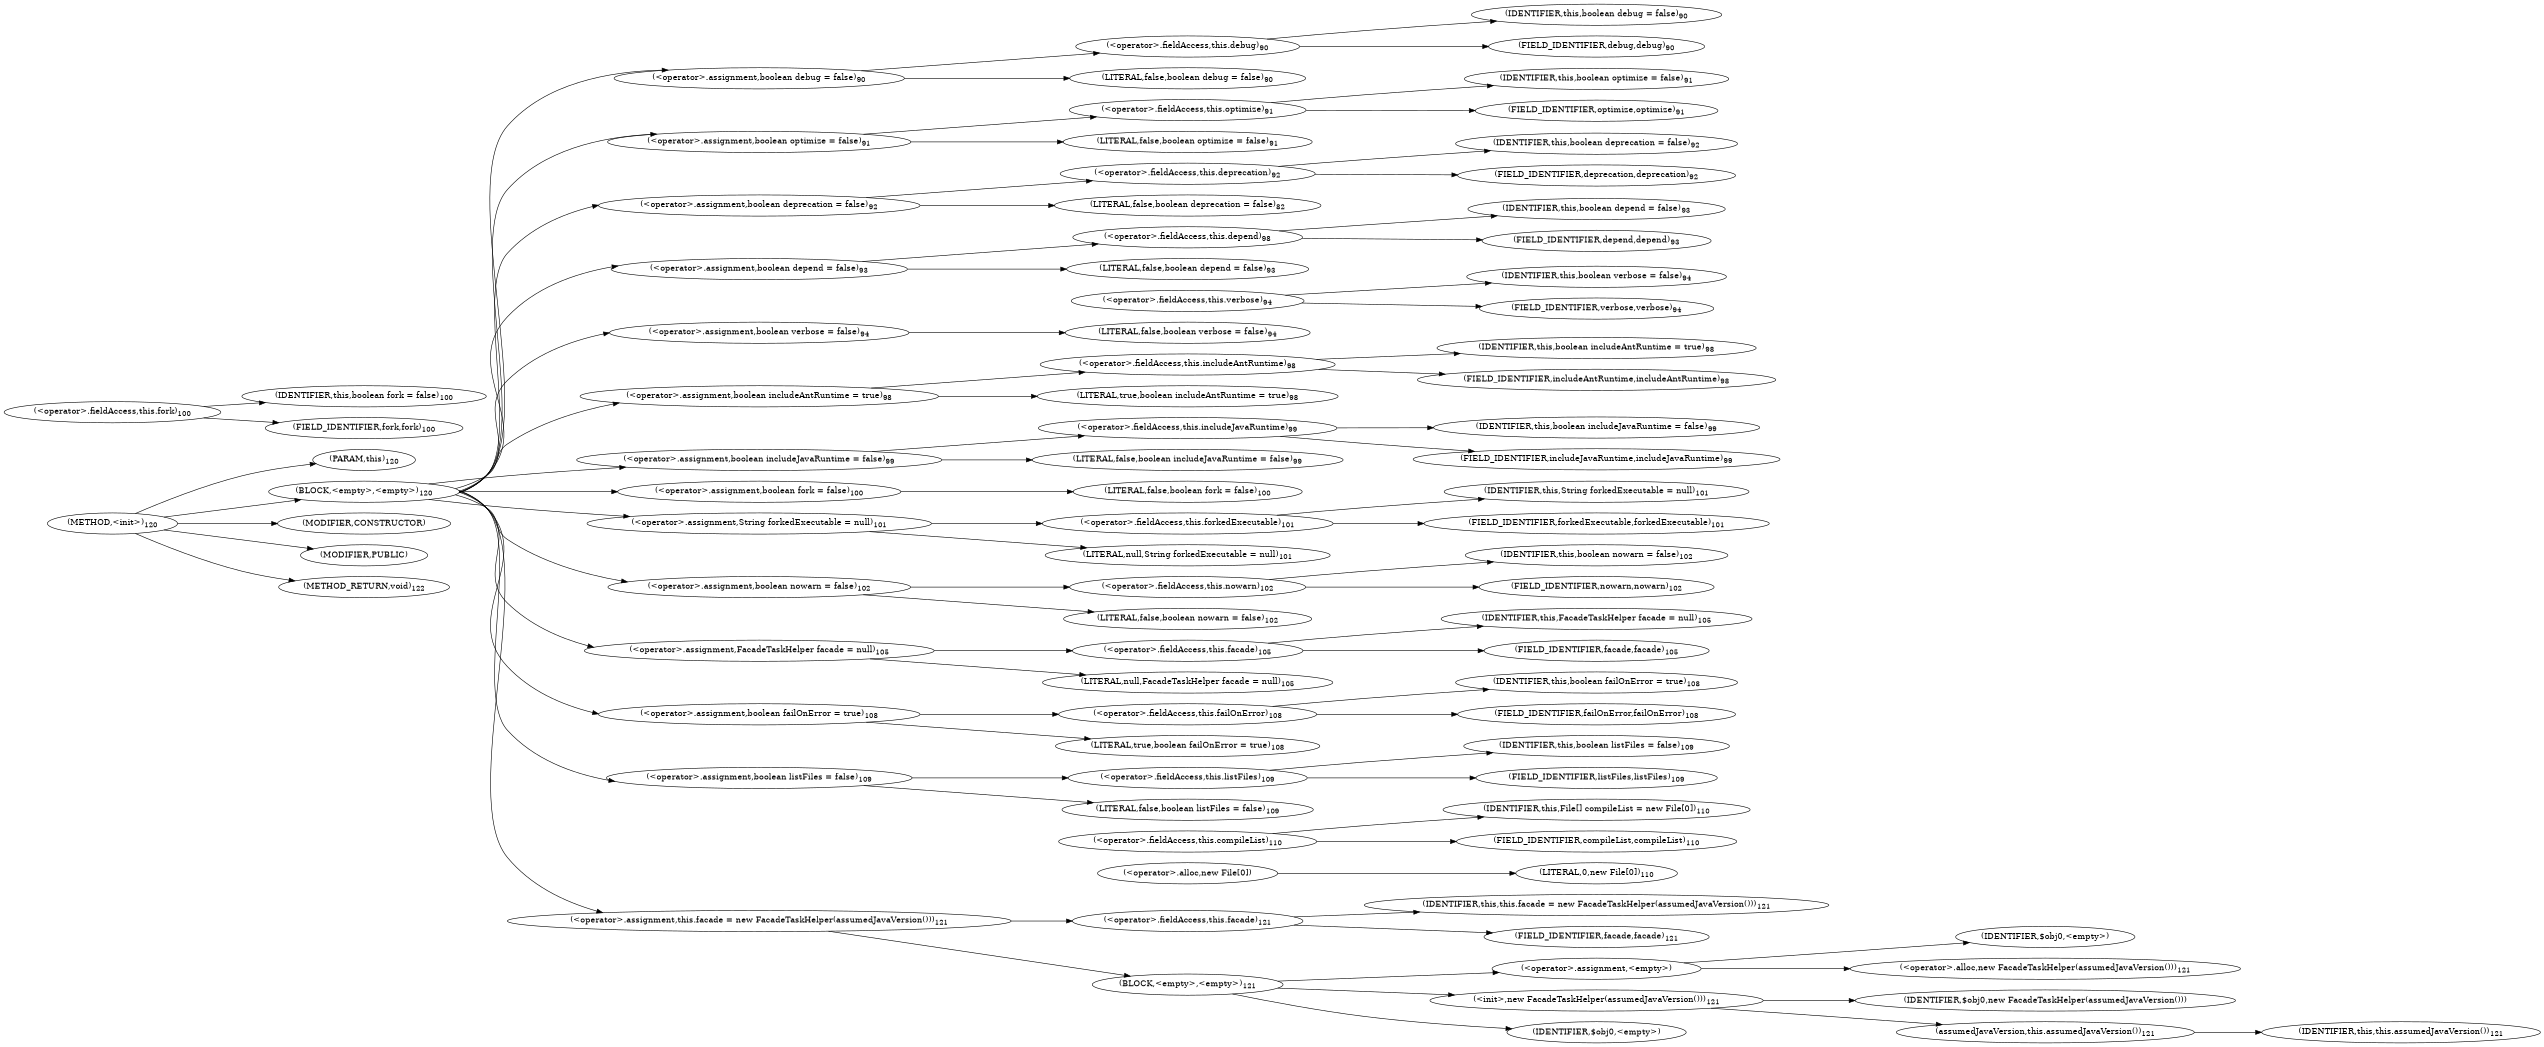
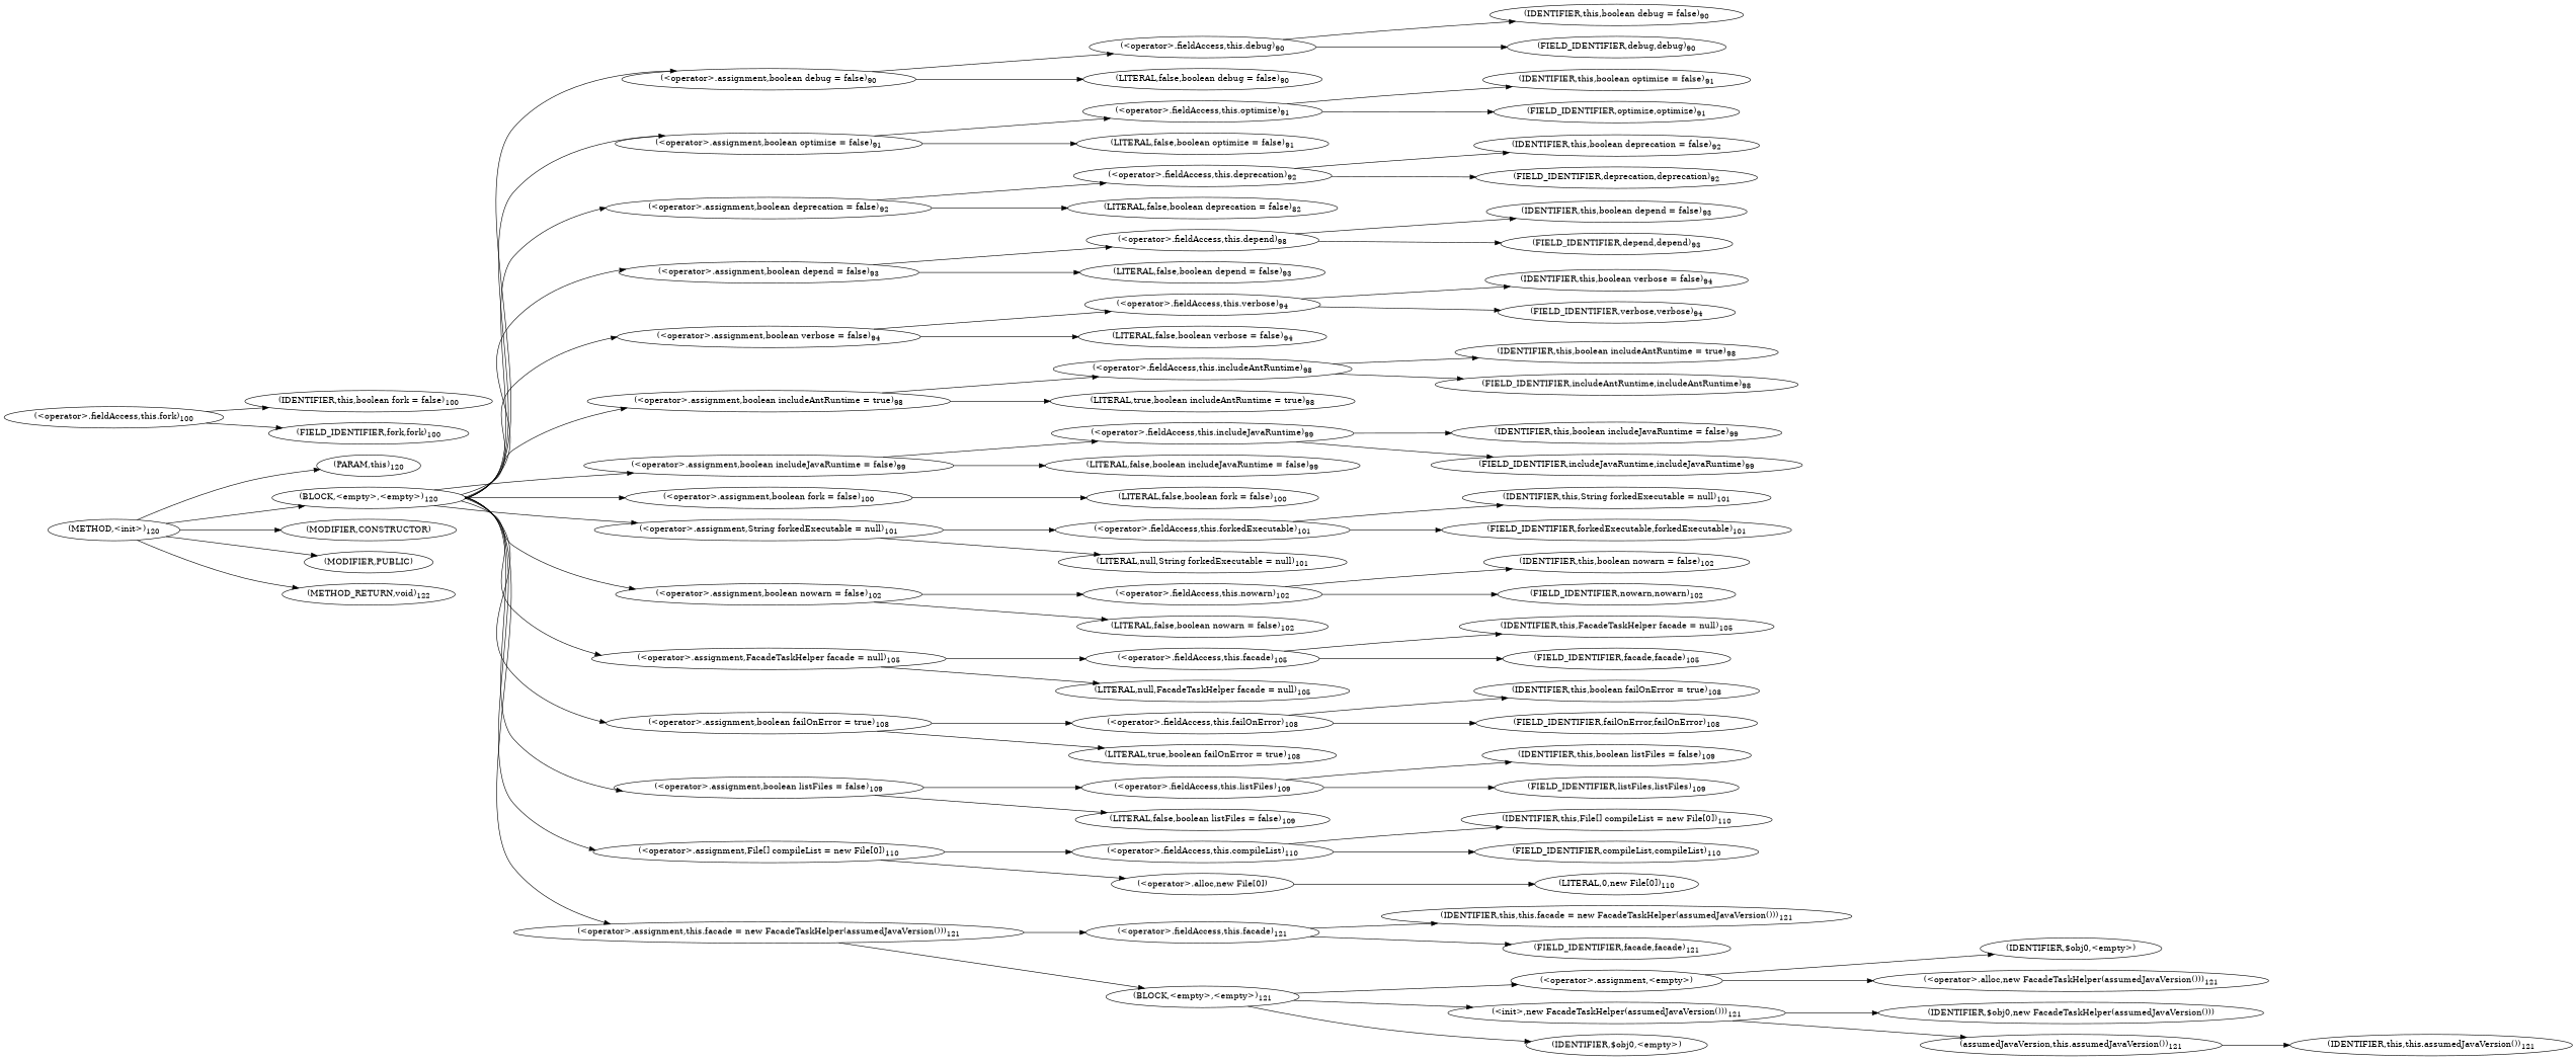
  digraph {
    rankdir=LR
    n1 [label=<(METHOD,&lt;init&gt;)<SUB>120</SUB>>]
    n2 [label=<(PARAM,this)<SUB>120</SUB>>]
    n3 [label=<(BLOCK,&lt;empty&gt;,&lt;empty&gt;)<SUB>120</SUB>>]
    n4 [label=<(MODIFIER,CONSTRUCTOR)>]
    n5 [label=<(MODIFIER,PUBLIC)>]
    n6 [label=<(METHOD_RETURN,void)<SUB>122</SUB>>]
    n7 [label=<(&lt;operator&gt;.assignment,boolean debug = false)<SUB>90</SUB>>]
    n8 [label=<(&lt;operator&gt;.assignment,boolean optimize = false)<SUB>91</SUB>>]
    n9 [label=<(&lt;operator&gt;.assignment,boolean deprecation = false)<SUB>92</SUB>>]
    n10 [label=<(&lt;operator&gt;.assignment,boolean depend = false)<SUB>93</SUB>>]
    n11 [label=<(&lt;operator&gt;.assignment,boolean verbose = false)<SUB>94</SUB>>]
    n12 [label=<(&lt;operator&gt;.assignment,boolean includeAntRuntime = true)<SUB>98</SUB>>]
    n13 [label=<(&lt;operator&gt;.assignment,boolean includeJavaRuntime = false)<SUB>99</SUB>>]
    n14 [label=<(&lt;operator&gt;.assignment,boolean fork = false)<SUB>100</SUB>>]
    n15 [label=<(&lt;operator&gt;.assignment,String forkedExecutable = null)<SUB>101</SUB>>]
    n16 [label=<(&lt;operator&gt;.assignment,boolean nowarn = false)<SUB>102</SUB>>]
    n17 [label=<(&lt;operator&gt;.assignment,FacadeTaskHelper facade = null)<SUB>105</SUB>>]
    n18 [label=<(&lt;operator&gt;.assignment,boolean failOnError = true)<SUB>108</SUB>>]
    n19 [label=<(&lt;operator&gt;.assignment,boolean listFiles = false)<SUB>109</SUB>>]
+   n20 [label=<(&lt;operator&gt;.assignment,File[] compileList = new File[0])<SUB>110</SUB>>]
    n21 [label=<(&lt;operator&gt;.assignment,this.facade = new FacadeTaskHelper(assumedJavaVersion()))<SUB>121</SUB>>]
    n22 [label=<(&lt;operator&gt;.fieldAccess,this.debug)<SUB>90</SUB>>]
    n23 [label=<(LITERAL,false,boolean debug = false)<SUB>90</SUB>>]
    n24 [label=<(&lt;operator&gt;.fieldAccess,this.optimize)<SUB>91</SUB>>]
    n25 [label=<(LITERAL,false,boolean optimize = false)<SUB>91</SUB>>]
    n26 [label=<(&lt;operator&gt;.fieldAccess,this.deprecation)<SUB>92</SUB>>]
    n27 [label=<(LITERAL,false,boolean deprecation = false)<SUB>82</SUB>>]
    n28 [label=<(&lt;operator&gt;.fieldAccess,this.depend)<SUB>98</SUB>>]
    n29 [label=<(LITERAL,false,boolean depend = false)<SUB>93</SUB>>]
    n30 [label=<(&lt;operator&gt;.fieldAccess,this.verbose)<SUB>94</SUB>>]
    n31 [label=<(LITERAL,false,boolean verbose = false)<SUB>94</SUB>>]
    n32 [label=<(&lt;operator&gt;.fieldAccess,this.includeAntRuntime)<SUB>98</SUB>>]
    n33 [label=<(LITERAL,true,boolean includeAntRuntime = true)<SUB>98</SUB>>]
    n34 [label=<(&lt;operator&gt;.fieldAccess,this.includeJavaRuntime)<SUB>99</SUB>>]
    n35 [label=<(LITERAL,false,boolean includeJavaRuntime = false)<SUB>99</SUB>>]
    n36 [label=<(LITERAL,false,boolean fork = false)<SUB>100</SUB>>]
    n37 [label=<(&lt;operator&gt;.fieldAccess,this.forkedExecutable)<SUB>101</SUB>>]
    n38 [label=<(LITERAL,null,String forkedExecutable = null)<SUB>101</SUB>>]
    n39 [label=<(&lt;operator&gt;.fieldAccess,this.nowarn)<SUB>102</SUB>>]
    n40 [label=<(LITERAL,false,boolean nowarn = false)<SUB>102</SUB>>]
    n41 [label=<(&lt;operator&gt;.fieldAccess,this.facade)<SUB>105</SUB>>]
    n42 [label=<(LITERAL,null,FacadeTaskHelper facade = null)<SUB>105</SUB>>]
    n43 [label=<(&lt;operator&gt;.fieldAccess,this.failOnError)<SUB>108</SUB>>]
    n44 [label=<(LITERAL,true,boolean failOnError = true)<SUB>108</SUB>>]
    n45 [label=<(&lt;operator&gt;.fieldAccess,this.listFiles)<SUB>109</SUB>>]
    n46 [label=<(LITERAL,false,boolean listFiles = false)<SUB>109</SUB>>]
    n47 [label=<(&lt;operator&gt;.fieldAccess,this.compileList)<SUB>110</SUB>>]
    n48 [label=<(&lt;operator&gt;.alloc,new File[0])>]
    n49 [label=<(&lt;operator&gt;.fieldAccess,this.facade)<SUB>121</SUB>>]
    n50 [label=<(BLOCK,&lt;empty&gt;,&lt;empty&gt;)<SUB>121</SUB>>]
    n51 [label=<(IDENTIFIER,this,boolean debug = false)<SUB>90</SUB>>]
    n52 [label=<(FIELD_IDENTIFIER,debug,debug)<SUB>90</SUB>>]
    n53 [label=<(IDENTIFIER,this,boolean optimize = false)<SUB>91</SUB>>]
    n54 [label=<(FIELD_IDENTIFIER,optimize,optimize)<SUB>91</SUB>>]
    n55 [label=<(IDENTIFIER,this,boolean deprecation = false)<SUB>92</SUB>>]
    n56 [label=<(FIELD_IDENTIFIER,deprecation,deprecation)<SUB>92</SUB>>]
    n57 [label=<(IDENTIFIER,this,boolean depend = false)<SUB>93</SUB>>]
    n58 [label=<(FIELD_IDENTIFIER,depend,depend)<SUB>93</SUB>>]
    n59 [label=<(IDENTIFIER,this,boolean verbose = false)<SUB>94</SUB>>]
    n60 [label=<(FIELD_IDENTIFIER,verbose,verbose)<SUB>94</SUB>>]
    n61 [label=<(IDENTIFIER,this,boolean includeAntRuntime = true)<SUB>98</SUB>>]
    n62 [label=<(FIELD_IDENTIFIER,includeAntRuntime,includeAntRuntime)<SUB>98</SUB>>]
    n63 [label=<(IDENTIFIER,this,boolean includeJavaRuntime = false)<SUB>99</SUB>>]
    n64 [label=<(FIELD_IDENTIFIER,includeJavaRuntime,includeJavaRuntime)<SUB>99</SUB>>]
    n65 [label=<(&lt;operator&gt;.fieldAccess,this.fork)<SUB>100</SUB>>]
    n66 [label=<(IDENTIFIER,this,boolean fork = false)<SUB>100</SUB>>]
    n67 [label=<(FIELD_IDENTIFIER,fork,fork)<SUB>100</SUB>>]
    n68 [label=<(IDENTIFIER,this,String forkedExecutable = null)<SUB>101</SUB>>]
    n69 [label=<(FIELD_IDENTIFIER,forkedExecutable,forkedExecutable)<SUB>101</SUB>>]
    n70 [label=<(IDENTIFIER,this,boolean nowarn = false)<SUB>102</SUB>>]
    n71 [label=<(FIELD_IDENTIFIER,nowarn,nowarn)<SUB>102</SUB>>]
    n72 [label=<(IDENTIFIER,this,FacadeTaskHelper facade = null)<SUB>105</SUB>>]
    n73 [label=<(FIELD_IDENTIFIER,facade,facade)<SUB>105</SUB>>]
    n74 [label=<(IDENTIFIER,this,boolean failOnError = true)<SUB>108</SUB>>]
    n75 [label=<(FIELD_IDENTIFIER,failOnError,failOnError)<SUB>108</SUB>>]
    n76 [label=<(IDENTIFIER,this,boolean listFiles = false)<SUB>109</SUB>>]
    n77 [label=<(FIELD_IDENTIFIER,listFiles,listFiles)<SUB>109</SUB>>]
    n78 [label=<(IDENTIFIER,this,File[] compileList = new File[0])<SUB>110</SUB>>]
    n79 [label=<(FIELD_IDENTIFIER,compileList,compileList)<SUB>110</SUB>>]
    n80 [label=<(LITERAL,0,new File[0])<SUB>110</SUB>>]
    n81 [label=<(IDENTIFIER,this,this.facade = new FacadeTaskHelper(assumedJavaVersion()))<SUB>121</SUB>>]
    n82 [label=<(FIELD_IDENTIFIER,facade,facade)<SUB>121</SUB>>]
    n83 [label=<(&lt;operator&gt;.assignment,&lt;empty&gt;)>]
    n84 [label=<(&lt;init&gt;,new FacadeTaskHelper(assumedJavaVersion()))<SUB>121</SUB>>]
    n85 [label=<(IDENTIFIER,$obj0,&lt;empty&gt;)>]
    n86 [label=<(IDENTIFIER,$obj0,&lt;empty&gt;)>]
    n87 [label=<(&lt;operator&gt;.alloc,new FacadeTaskHelper(assumedJavaVersion()))<SUB>121</SUB>>]
    n88 [label=<(IDENTIFIER,$obj0,new FacadeTaskHelper(assumedJavaVersion()))>]
    n89 [label=<(assumedJavaVersion,this.assumedJavaVersion())<SUB>121</SUB>>]
    n90 [label=<(IDENTIFIER,this,this.assumedJavaVersion())<SUB>121</SUB>>]
    n1 -> n2
    n1 -> n3
    n1 -> n4
    n1 -> n5
    n1 -> n6
    n3 -> n7
    n3 -> n8
    n3 -> n9
    n3 -> n10
    n3 -> n11
    n3 -> n12
    n3 -> n13
    n3 -> n14
    n3 -> n15
    n3 -> n16
    n3 -> n17
    n3 -> n18
    n3 -> n19
+   n3 -> n20
    n3 -> n21
    n7 -> n22
    n7 -> n23
    n8 -> n24
    n8 -> n25
    n9 -> n26
    n9 -> n27
    n10 -> n28
    n10 -> n29
+   n11 -> n30
    n11 -> n31
    n12 -> n32
    n12 -> n33
    n13 -> n34
    n13 -> n35
    n14 -> n36
    n15 -> n37
    n15 -> n38
    n16 -> n39
    n16 -> n40
    n17 -> n41
    n17 -> n42
    n18 -> n43
    n18 -> n44
    n19 -> n45
    n19 -> n46
+   n20 -> n47
+   n20 -> n48
    n21 -> n49
    n21 -> n50
    n22 -> n51
    n22 -> n52
    n24 -> n53
    n24 -> n54
    n26 -> n55
    n26 -> n56
    n28 -> n57
    n28 -> n58
    n30 -> n59
    n30 -> n60
    n32 -> n61
    n32 -> n62
    n34 -> n63
    n34 -> n64
    n37 -> n68
    n37 -> n69
    n39 -> n70
    n39 -> n71
    n41 -> n72
    n41 -> n73
    n43 -> n74
    n43 -> n75
    n45 -> n76
    n45 -> n77
    n47 -> n78
    n47 -> n79
    n48 -> n80
    n49 -> n81
    n49 -> n82
    n50 -> n83
    n50 -> n84
    n50 -> n85
    n65 -> n66
    n65 -> n67
    n83 -> n86
    n83 -> n87
    n84 -> n88
    n84 -> n89
    n89 -> n90
  }
